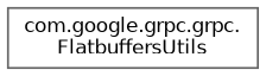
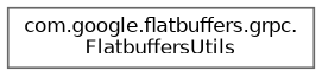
  digraph {
    rankdir=LR
-   n1 [color=grey40 fillcolor=white fontname=Helvetica fontsize=10 height=0.2 label="com.google.grpc.grpc.\lFlatbuffersUtils" shape=box style=filled width=0.4]
+   n1 [color=grey40 fillcolor=white fontname=Helvetica fontsize=10 height=0.2 label="com.google.flatbuffers.grpc.\lFlatbuffersUtils" shape=box style=filled width=0.4]
  }
